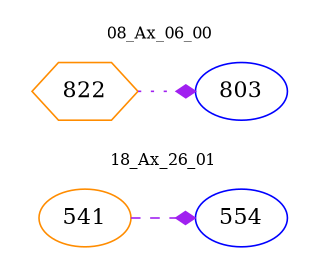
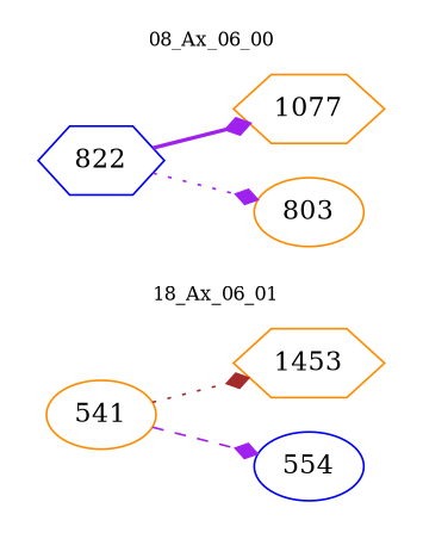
  digraph {
    rankdir=LR
    node [color=darkorange shape=ellipse]
    edge [arrowhead=diamond color=purple style=dotted]
    n1 [label=541]
    n2 [color=blue label=554]
-   n4 [label=822 shape=hexagon]
-   n5 [color=blue label=803]
+   n3 [label=1453 shape=hexagon]
+   n4 [color=blue label=822 shape=hexagon]
+   n5 [label=803]
+   n6 [label=1077 shape=hexagon]
    subgraph cluster_1 {
      color=white
      fontsize=10
-     label="18_Ax_26_01"
+     label="18_Ax_06_01"
      n1
      n2
+     n3
    }
    subgraph cluster_2 {
      color=white
      fontsize=10
      label="08_Ax_06_00"
      n4
      n5
+     n6
    }
    n1 -> n2 [style=dashed]
+   n1 -> n3 [color=brown]
    n4 -> n5
+   n4 -> n6 [style=bold]
  }
